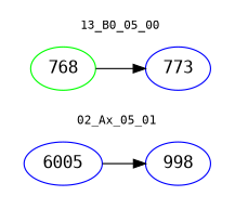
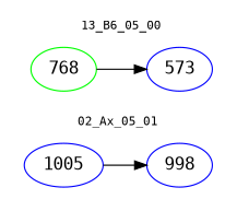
  digraph {
    fontname="DejaVu Sans Mono"
    rankdir=LR
    node [color=blue fontname="DejaVu Sans Mono"]
    edge [color=black fontname="DejaVu Sans Mono"]
-   n1 [label=6005]
+   n1 [label=1005]
    n2 [label=998]
    n3 [color=green label=768]
-   n4 [label=773]
+   n4 [label=573]
    subgraph cluster_1 {
      color=white
      fontsize=10
      label="02_Ax_05_01"
      n1
      n2
    }
    subgraph cluster_2 {
      color=white
      fontsize=10
-     label="13_B0_05_00"
+     label="13_B6_05_00"
      n3
      n4
    }
    n1 -> n2
    n3 -> n4
  }
